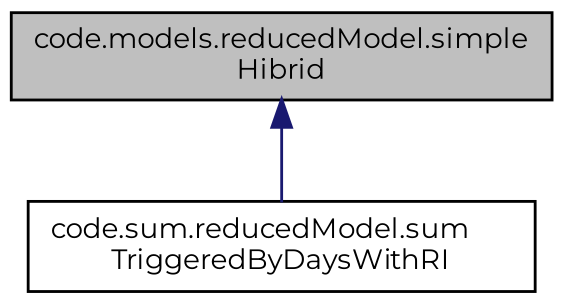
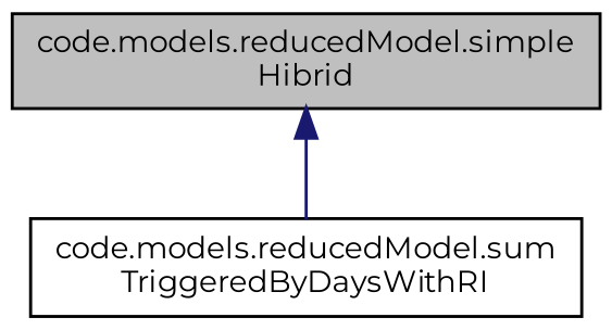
  digraph {
    rankdir=TB
    fontname=Montserrat
    node [color=black fontname=Montserrat fontsize=10 shape=record style=filled]
    n1 [fillcolor=grey75 fontcolor=black height=0.2 label="code.models.reducedModel.simple\lHibrid" width=0.4]
-   n2 [fillcolor=white height=0.2 label="code.sum.reducedModel.sum\lTriggeredByDaysWithRI" width=0.4]
+   n2 [fillcolor=white height=0.2 label="code.models.reducedModel.sum\lTriggeredByDaysWithRI" width=0.4]
    n1 -> n2 [color=midnightblue dir=back fontname=Montserrat fontsize=10 labelfontname=Helvetica labelfontsize=10 style=solid]
  }
